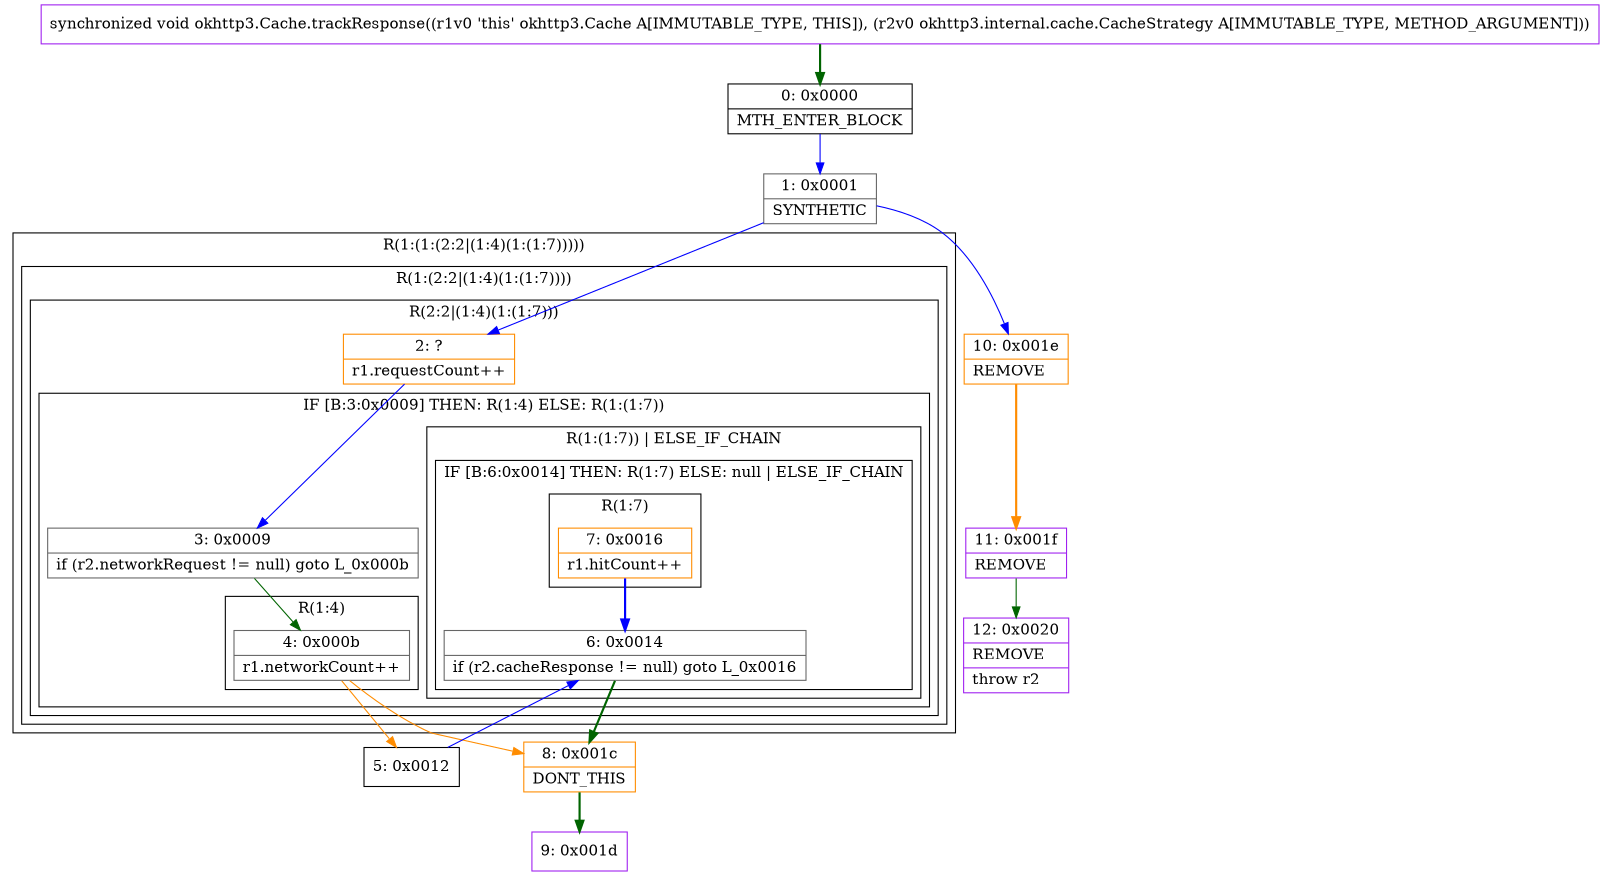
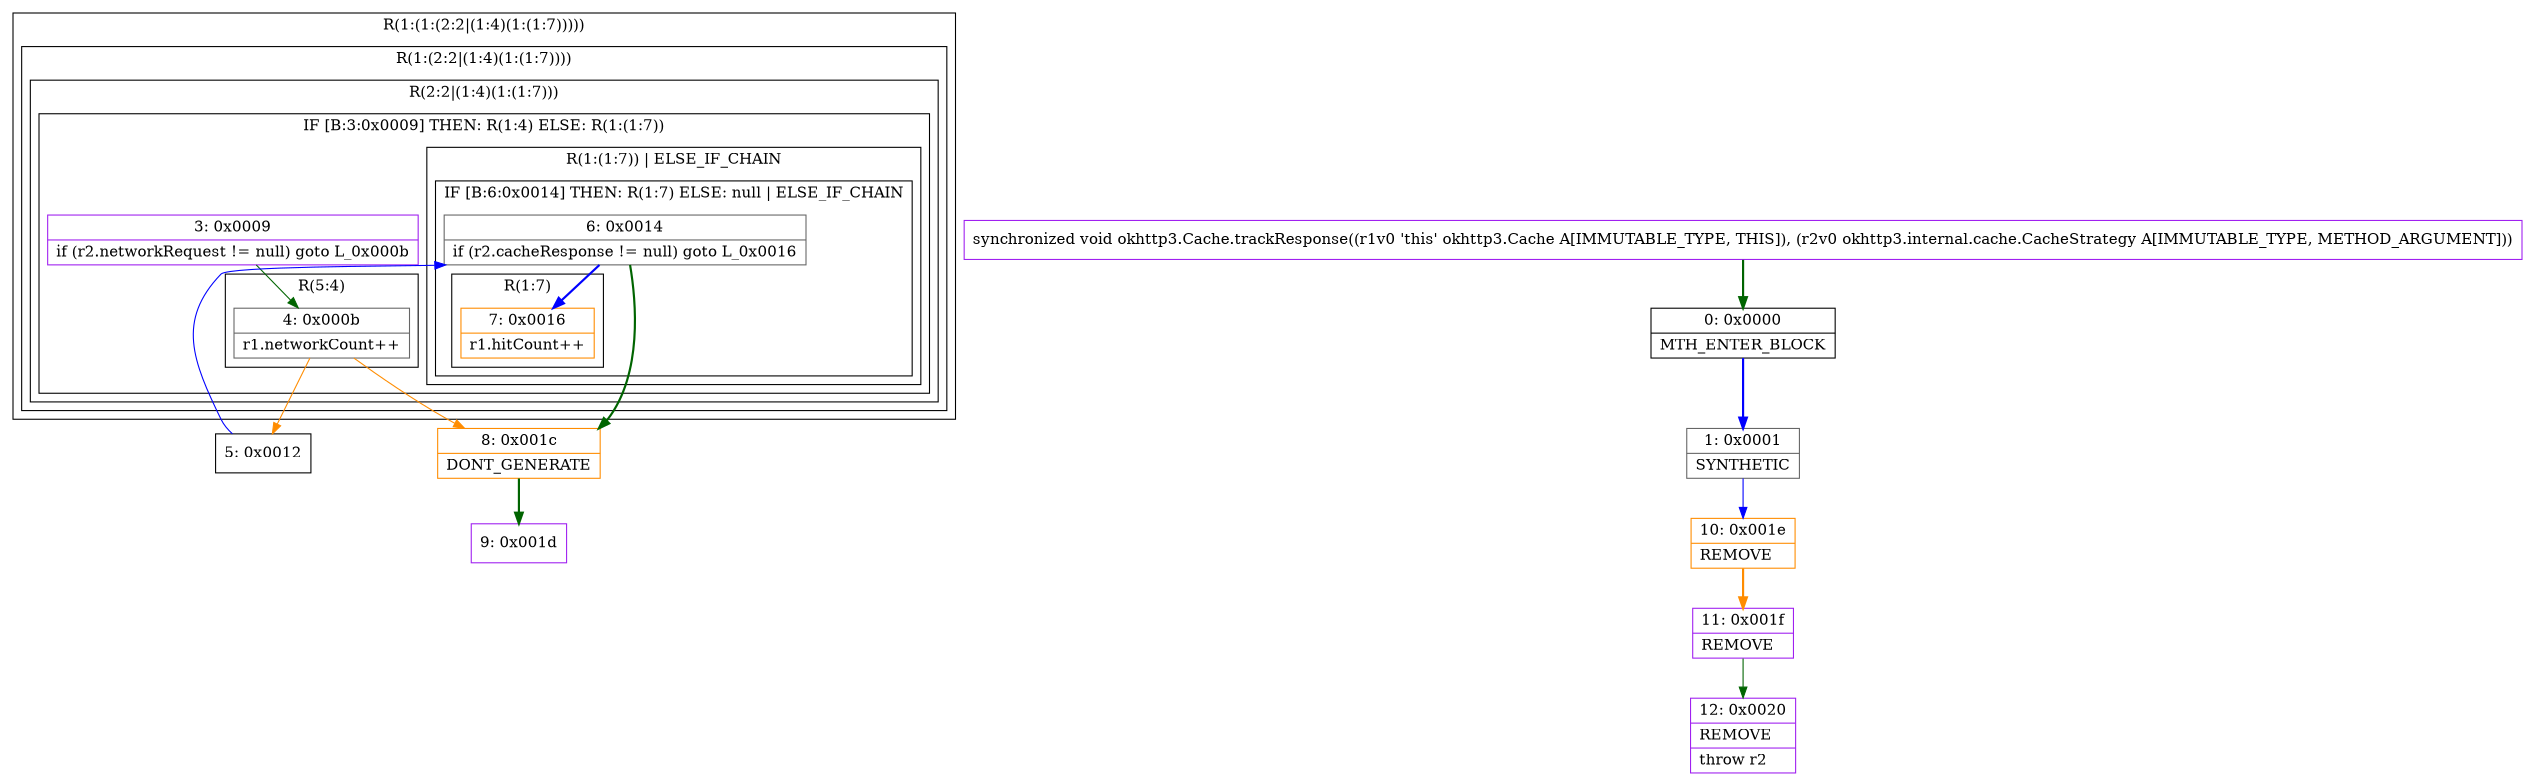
  digraph {
    node [color=purple shape=record]
    edge [color=blue style=solid]
    n1 [color=gray40 label="{4\:\ 0x000b|r1.networkCount++\l}"]
    n2 [color=darkorange label="{7\:\ 0x0016|r1.hitCount++\l}"]
    n3 [color=gray40 label="{6\:\ 0x0014|if (r2.cacheResponse != null) goto L_0x0016\l}"]
-   n4 [color=gray40 label="{3\:\ 0x0009|if (r2.networkRequest != null) goto L_0x000b\l}"]
-   n5 [color=darkorange label="{2\:\ ?|r1.requestCount++\l}"]
+   n4 [label="{3\:\ 0x0009|if (r2.networkRequest != null) goto L_0x000b\l}"]
    n6 [color=black label="{5\:\ 0x0012}"]
-   n7 [color=darkorange label="{8\:\ 0x001c|DONT_THIS\l}"]
+   n7 [color=darkorange label="{8\:\ 0x001c|DONT_GENERATE\l}"]
    n8 [label="{9\:\ 0x001d}"]
    n9 [color=black label="{0\:\ 0x0000|MTH_ENTER_BLOCK\l}"]
    n10 [color=gray40 label="{1\:\ 0x0001|SYNTHETIC\l}"]
    n11 [color=darkorange label="{10\:\ 0x001e|REMOVE\l}"]
    n12 [label="{11\:\ 0x001f|REMOVE\l}"]
    n13 [label="{12\:\ 0x0020|REMOVE\l|throw r2\l}"]
    n14 [label="{synchronized void okhttp3.Cache.trackResponse((r1v0 'this' okhttp3.Cache A[IMMUTABLE_TYPE, THIS]), (r2v0 okhttp3.internal.cache.CacheStrategy A[IMMUTABLE_TYPE, METHOD_ARGUMENT])) }"]
    subgraph cluster_1 {
      label="R(1:(1:(2:2|(1:4)(1:(1:7)))))"
      subgraph cluster_2 {
        label="R(1:(2:2|(1:4)(1:(1:7))))"
        subgraph cluster_3 {
          label="R(2:2|(1:4)(1:(1:7)))"
-         n5
          subgraph cluster_4 {
            label="IF [B:3:0x0009] THEN: R(1:4) ELSE: R(1:(1:7))"
            n4
            subgraph cluster_5 {
-             label="R(1:4)"
+             label="R(5:4)"
              n1
            }
            subgraph cluster_6 {
              label="R(1:(1:7)) | ELSE_IF_CHAIN\l"
              subgraph cluster_7 {
                label="IF [B:6:0x0014] THEN: R(1:7) ELSE: null | ELSE_IF_CHAIN\l"
                n3
                subgraph cluster_8 {
                  label="R(1:7)"
                  n2
                }
              }
            }
          }
        }
      }
    }
    n1 -> n6 [color=darkorange]
    n1 -> n7 [color=darkorange]
-   n2 -> n3 [style=bold]
+   n3 -> n2 [style=bold]
    n3 -> n7 [color=darkgreen style=bold]
    n4 -> n1 [color=darkgreen]
-   n5 -> n4
    n6 -> n3
    n7 -> n8 [color=darkgreen style=bold]
-   n9 -> n10
-   n10 -> n5
+   n9 -> n10 [style=bold]
    n10 -> n11
    n11 -> n12 [color=darkorange style=bold]
    n12 -> n13 [color=darkgreen]
    n14 -> n9 [color=darkgreen style=bold]
  }
